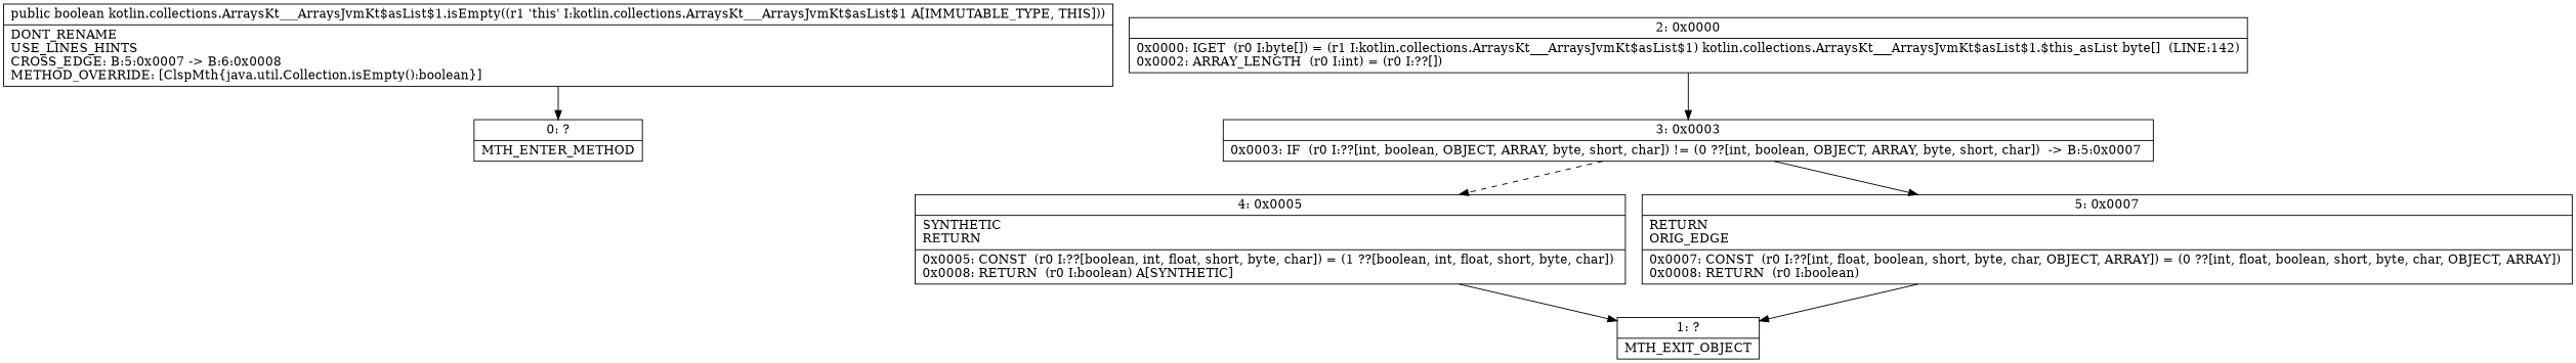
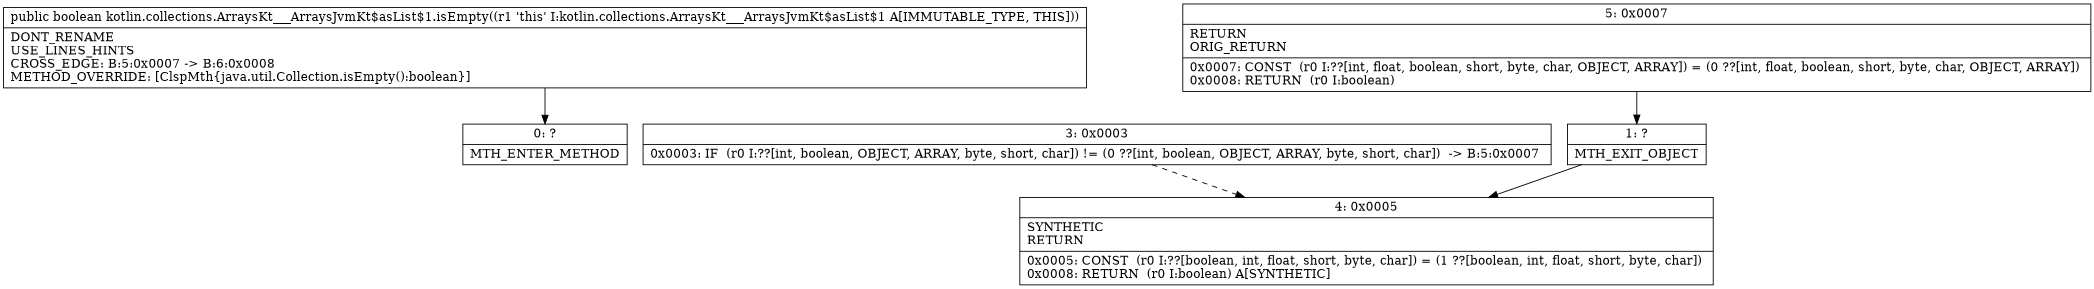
  digraph {
    node [shape=record]
    n1 [label="{0\:\ ?|MTH_ENTER_METHOD\l}"]
-   n2 [label="{2\:\ 0x0000|0x0000: IGET  (r0 I:byte[]) = (r1 I:kotlin.collections.ArraysKt___ArraysJvmKt$asList$1) kotlin.collections.ArraysKt___ArraysJvmKt$asList$1.$this_asList byte[]  (LINE:142)\l0x0002: ARRAY_LENGTH  (r0 I:int) = (r0 I:??[]) \l}"]
    n3 [label="{3\:\ 0x0003|0x0003: IF  (r0 I:??[int, boolean, OBJECT, ARRAY, byte, short, char]) != (0 ??[int, boolean, OBJECT, ARRAY, byte, short, char])  \-\> B:5:0x0007 \l}"]
    n4 [label="{4\:\ 0x0005|SYNTHETIC\lRETURN\l|0x0005: CONST  (r0 I:??[boolean, int, float, short, byte, char]) = (1 ??[boolean, int, float, short, byte, char]) \l0x0008: RETURN  (r0 I:boolean) A[SYNTHETIC]\l}"]
-   n5 [label="{5\:\ 0x0007|RETURN\lORIG_EDGE\l|0x0007: CONST  (r0 I:??[int, float, boolean, short, byte, char, OBJECT, ARRAY]) = (0 ??[int, float, boolean, short, byte, char, OBJECT, ARRAY]) \l0x0008: RETURN  (r0 I:boolean) \l}"]
+   n5 [label="{5\:\ 0x0007|RETURN\lORIG_RETURN\l|0x0007: CONST  (r0 I:??[int, float, boolean, short, byte, char, OBJECT, ARRAY]) = (0 ??[int, float, boolean, short, byte, char, OBJECT, ARRAY]) \l0x0008: RETURN  (r0 I:boolean) \l}"]
    n6 [label="{1\:\ ?|MTH_EXIT_OBJECT\l}"]
    n7 [label="{public boolean kotlin.collections.ArraysKt___ArraysJvmKt$asList$1.isEmpty((r1 'this' I:kotlin.collections.ArraysKt___ArraysJvmKt$asList$1 A[IMMUTABLE_TYPE, THIS]))  | DONT_RENAME\lUSE_LINES_HINTS\lCROSS_EDGE: B:5:0x0007 \-\> B:6:0x0008\lMETHOD_OVERRIDE: [ClspMth\{java.util.Collection.isEmpty():boolean\}]\l}"]
-   n2 -> n3
    n3 -> n4 [style=dashed]
-   n3 -> n5
-   n4 -> n6
+   n6 -> n4
    n5 -> n6
    n7 -> n1
  }
